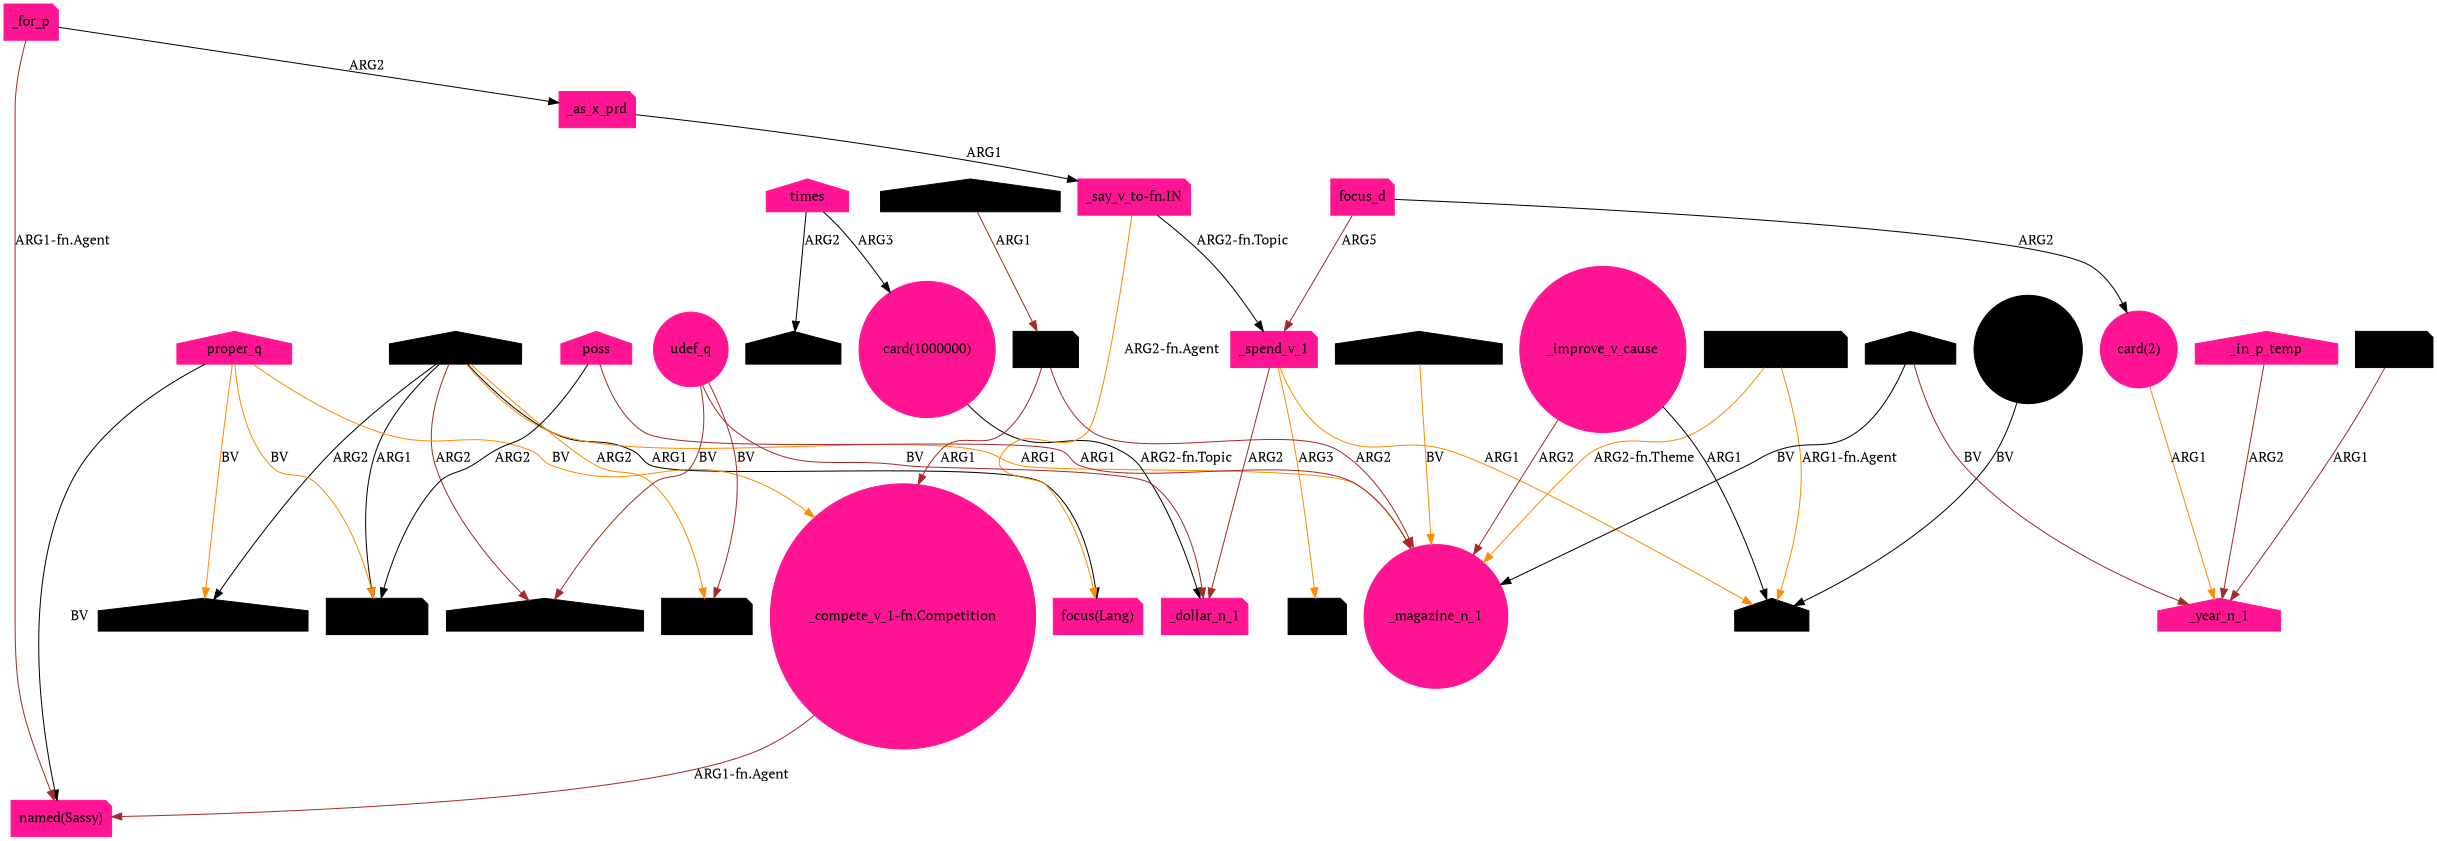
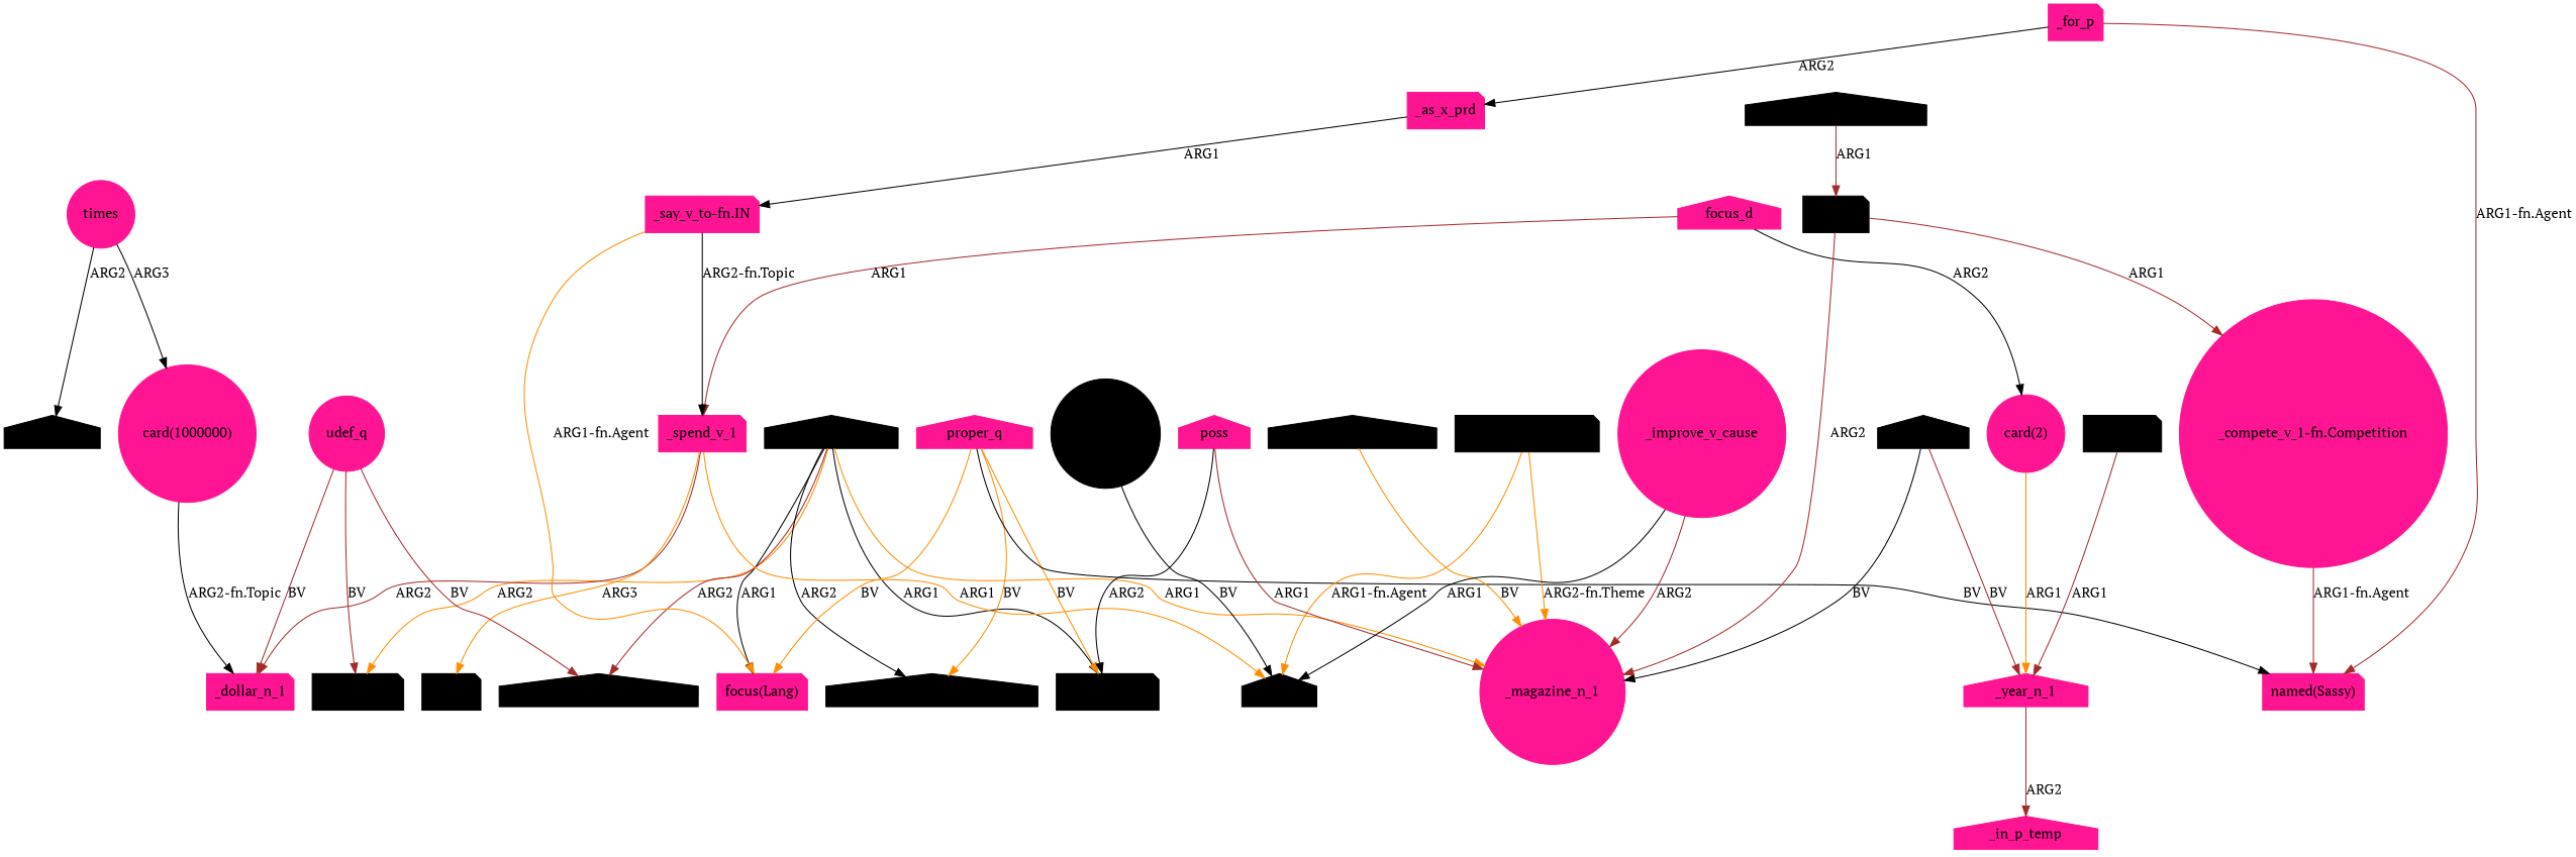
  digraph {
    fontname="PT Serif"
    node [color=deeppink fontname="PT Serif" shape=house style=filled]
    edge [color=brown fontname="PT Serif"]
    compound [color=black]
    "named(News)" [color=black shape=note]
    n3 [label="focus(Lang)" shape=note]
    _magazine_n_1 [shape=circle]
    _mister_n_1 [color=black shape=note]
    _corporation_n_1 [color=black]
    "named(Seventeen)" [color=black]
    "card(1000000)" [shape=circle]
    _dollar_n_1 [shape=note]
    proper_q
    "named(Sassy)" [shape=note]
    def_explicit_q [color=black]
    _spend_v_1 [shape=note]
-   focus_d [shape=note]
+   focus_d
    "card(2)" [shape=circle]
    _in_p_temp
    _year_n_1
    pron [color=black]
    _and_c [color=black shape=note]
    _for_p [shape=note]
    _as_x_prd [shape=note]
    "_say_v_to-fn.IN" [shape=note]
    "_promote_v_1-fn.NF" [color=black shape=note]
    udef_q [shape=circle]
    _the_q [color=black]
-   times
+   times [shape=circle]
    "card(6)" [color=black]
    _with_p [color=black shape=note]
    "_compete_v_1-fn.Competition" [shape=circle]
    poss
    pronoun_q [color=black shape=circle]
    _improve_v_cause [shape=circle]
    _next_a_1 [color=black shape=note]
    _directly_x_deg [color=black]
    compound -> "named(News)" [color=black label=ARG1]
    compound -> n3 [color=black label=ARG1]
    compound -> _magazine_n_1 [color=darkorange label=ARG1]
    compound -> _mister_n_1 [color=darkorange label=ARG2]
    compound -> _corporation_n_1 [label=ARG2]
    compound -> "named(Seventeen)" [color=black label=ARG2]
    "card(1000000)" -> _dollar_n_1 [color=black label="ARG2-fn.Topic"]
    proper_q -> "named(News)" [color=darkorange label=BV]
-   proper_q -> "_compete_v_1-fn.Competition" [color=darkorange label=BV]
+   proper_q -> n3 [color=darkorange label=BV]
    proper_q -> "named(Seventeen)" [color=darkorange label=BV]
    proper_q -> "named(Sassy)" [color=black label=BV]
    def_explicit_q -> _magazine_n_1 [color=darkorange label=BV]
    _spend_v_1 -> _dollar_n_1 [label=ARG2]
    _spend_v_1 -> pron [color=darkorange label=ARG1]
    _spend_v_1 -> _and_c [color=darkorange label=ARG3]
-   focus_d -> _spend_v_1 [label=ARG5]
+   focus_d -> _spend_v_1 [label=ARG1]
    focus_d -> "card(2)" [color=black label=ARG2]
    "card(2)" -> _year_n_1 [color=darkorange label=ARG1]
-   _in_p_temp -> _year_n_1 [label=ARG2]
+   _year_n_1 -> _in_p_temp [label=ARG2]
    _for_p -> "named(Sassy)" [label="ARG1-fn.Agent"]
    _for_p -> _as_x_prd [color=black label=ARG2]
    _as_x_prd -> "_say_v_to-fn.IN" [color=black label=ARG1]
-   "_say_v_to-fn.IN" -> n3 [color=darkorange label="ARG2-fn.Agent"]
+   "_say_v_to-fn.IN" -> n3 [color=darkorange label="ARG1-fn.Agent"]
    "_say_v_to-fn.IN" -> _spend_v_1 [color=black label="ARG2-fn.Topic"]
    "_promote_v_1-fn.NF" -> _magazine_n_1 [color=darkorange label="ARG2-fn.Theme"]
    "_promote_v_1-fn.NF" -> pron [color=darkorange label="ARG1-fn.Agent"]
    udef_q -> _mister_n_1 [label=BV]
    udef_q -> _corporation_n_1 [label=BV]
    udef_q -> _dollar_n_1 [label=BV]
    _the_q -> _magazine_n_1 [color=black label=BV]
    _the_q -> _year_n_1 [label=BV]
    times -> "card(1000000)" [color=black label=ARG3]
    times -> "card(6)" [color=black label=ARG2]
    _with_p -> _magazine_n_1 [label=ARG2]
    _with_p -> "_compete_v_1-fn.Competition" [label=ARG1]
    "_compete_v_1-fn.Competition" -> "named(Sassy)" [label="ARG1-fn.Agent"]
    poss -> "named(News)" [color=black label=ARG2]
    poss -> _magazine_n_1 [label=ARG1]
    pronoun_q -> pron [color=black label=BV]
    _improve_v_cause -> _magazine_n_1 [label=ARG2]
    _improve_v_cause -> pron [color=black label=ARG1]
    _next_a_1 -> _year_n_1 [label=ARG1]
    _directly_x_deg -> _with_p [label=ARG1]
  }
